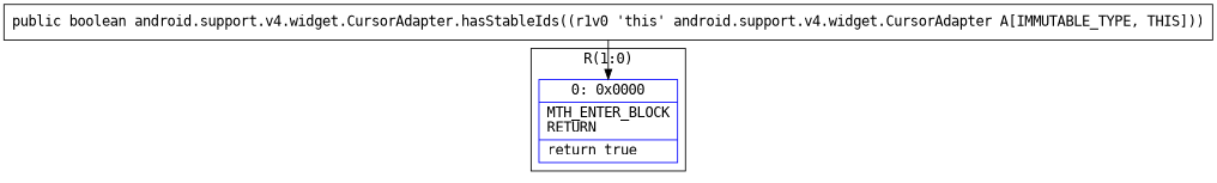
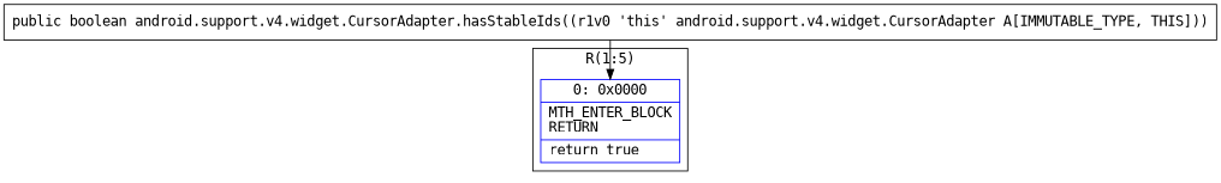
  digraph {
    fontname="DejaVu Sans Mono"
    node [shape=record fontname="DejaVu Sans Mono"]
    n1 [color=blue label="{0\:\ 0x0000|MTH_ENTER_BLOCK\lRETURN\l|return true\l}"]
    n2 [label="{public boolean android.support.v4.widget.CursorAdapter.hasStableIds((r1v0 'this' android.support.v4.widget.CursorAdapter A[IMMUTABLE_TYPE, THIS])) }"]
    subgraph cluster_1 {
-     label="R(1:0)"
+     label="R(1:5)"
      n1
    }
    n2 -> n1 [fontname="DejaVu Sans Mono"]
  }
